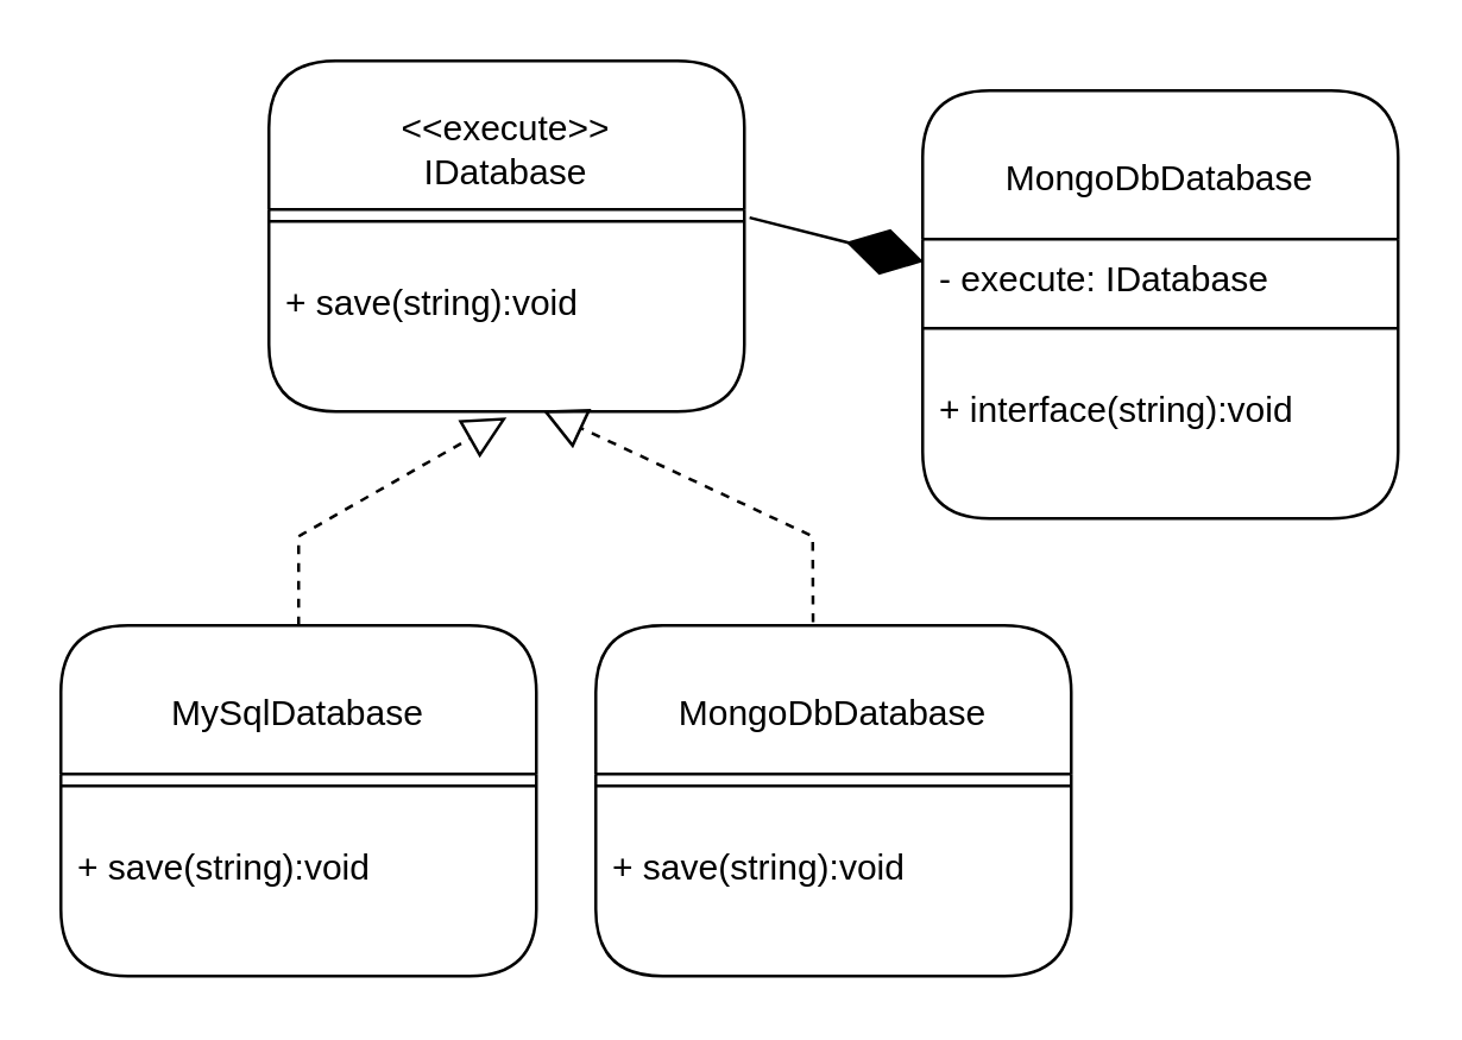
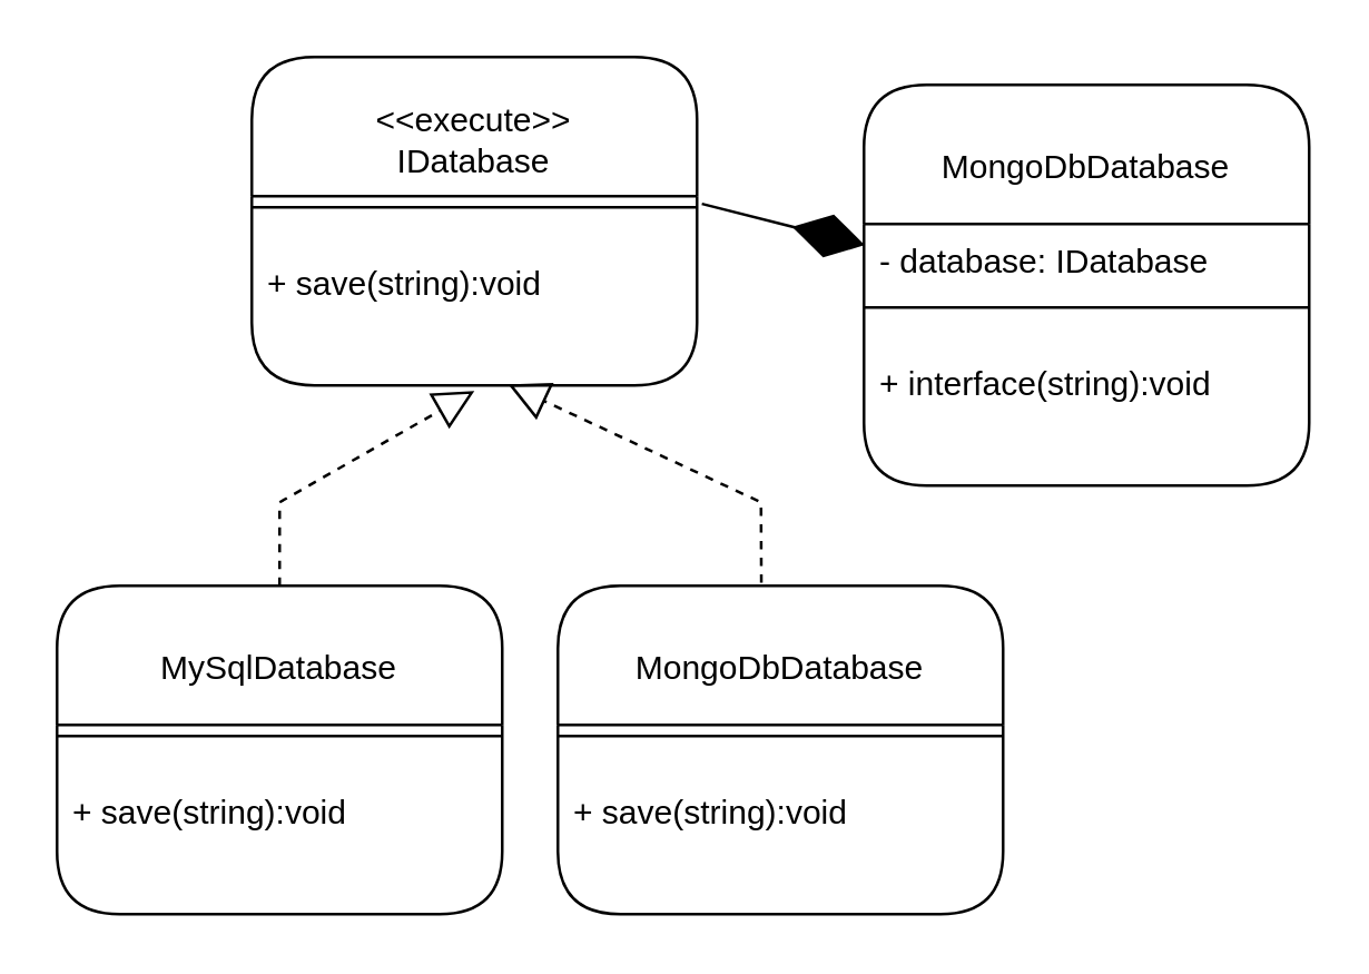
  <mxCell id="0" />
  <mxCell id="1" parent="0" />
  <mxCell id="2" value="&amp;lt;&amp;lt;execute&amp;gt;&amp;gt;&lt;div&gt;IDatabase&lt;/div&gt;" style="swimlane;fontStyle=0;childLayout=stackLayout;horizontal=1;startSize=50;fillColor=none;horizontalStack=0;resizeParent=1;resizeParentMax=0;resizeLast=0;collapsible=1;marginBottom=0;whiteSpace=wrap;html=1;rounded=1;perimeterSpacing=0;swimlaneLine=1;shadow=0;spacingTop=10;" vertex="1" parent="1"><mxGeometry x="90" y="20" width="160" height="118" as="geometry" /></mxCell>
  <mxCell id="3" value="" style="line;strokeWidth=1;fillColor=none;align=left;verticalAlign=middle;spacingTop=-1;spacingLeft=3;spacingRight=3;rotatable=0;labelPosition=right;points=[];portConstraint=eastwest;strokeColor=inherit;rounded=1;shadow=0;fontFamily=Helvetica;fontSize=12;fontColor=default;fontStyle=0;" vertex="1" parent="2"><mxGeometry y="50" width="160" height="8" as="geometry" /></mxCell>
  <mxCell id="4" value="+ save(string):void" style="text;strokeColor=none;fillColor=none;align=left;verticalAlign=top;spacingLeft=4;spacingRight=4;overflow=hidden;rotatable=0;points=[[0,0.5],[1,0.5]];portConstraint=eastwest;whiteSpace=wrap;html=1;glass=1;rounded=1;perimeterSpacing=0;sketch=1;curveFitting=1;jiggle=2;swimlaneLine=1;shadow=0;spacingTop=10;" vertex="1" parent="2"><mxGeometry y="58" width="160" height="60" as="geometry" /></mxCell>
  <mxCell id="5" value="MySqlDatabase" style="swimlane;fontStyle=0;childLayout=stackLayout;horizontal=1;startSize=50;fillColor=none;horizontalStack=0;resizeParent=1;resizeParentMax=0;resizeLast=0;collapsible=1;marginBottom=0;whiteSpace=wrap;html=1;rounded=1;perimeterSpacing=0;swimlaneLine=1;shadow=0;spacingTop=10;" vertex="1" parent="1"><mxGeometry x="20" y="210" width="160" height="118" as="geometry" /></mxCell>
  <mxCell id="6" value="" style="endArrow=block;dashed=1;endFill=0;endSize=12;html=1;rounded=0;fontFamily=Helvetica;fontSize=12;fontColor=default;fontStyle=0;entryX=0.5;entryY=1.033;entryDx=0;entryDy=0;entryPerimeter=0;" edge="1" parent="5" target="4"><mxGeometry width="160" relative="1" as="geometry"><mxPoint x="80" as="sourcePoint" /><mxPoint x="240" as="targetPoint" /><Array as="points"><mxPoint x="80" y="-30" /></Array></mxGeometry></mxCell>
  <mxCell id="7" value="" style="line;strokeWidth=1;fillColor=none;align=left;verticalAlign=middle;spacingTop=-1;spacingLeft=3;spacingRight=3;rotatable=0;labelPosition=right;points=[];portConstraint=eastwest;strokeColor=inherit;rounded=1;shadow=0;fontFamily=Helvetica;fontSize=12;fontColor=default;fontStyle=0;" vertex="1" parent="5"><mxGeometry y="50" width="160" height="8" as="geometry" /></mxCell>
  <mxCell id="8" value="+ save(string):void" style="text;strokeColor=none;fillColor=none;align=left;verticalAlign=top;spacingLeft=4;spacingRight=4;overflow=hidden;rotatable=0;points=[[0,0.5],[1,0.5]];portConstraint=eastwest;whiteSpace=wrap;html=1;glass=1;rounded=1;perimeterSpacing=0;sketch=1;curveFitting=1;jiggle=2;swimlaneLine=1;shadow=0;spacingTop=10;" vertex="1" parent="5"><mxGeometry y="58" width="160" height="60" as="geometry" /></mxCell>
  <mxCell id="9" value="MongoDbDatabase" style="swimlane;fontStyle=0;childLayout=stackLayout;horizontal=1;startSize=50;fillColor=none;horizontalStack=0;resizeParent=1;resizeParentMax=0;resizeLast=0;collapsible=1;marginBottom=0;whiteSpace=wrap;html=1;rounded=1;perimeterSpacing=0;swimlaneLine=1;shadow=0;spacingTop=10;" vertex="1" parent="1"><mxGeometry x="200" y="210" width="160" height="118" as="geometry" /></mxCell>
  <mxCell id="10" value="" style="line;strokeWidth=1;fillColor=none;align=left;verticalAlign=middle;spacingTop=-1;spacingLeft=3;spacingRight=3;rotatable=0;labelPosition=right;points=[];portConstraint=eastwest;strokeColor=inherit;rounded=1;shadow=0;fontFamily=Helvetica;fontSize=12;fontColor=default;fontStyle=0;" vertex="1" parent="9"><mxGeometry y="50" width="160" height="8" as="geometry" /></mxCell>
  <mxCell id="11" value="+ save(string):void" style="text;strokeColor=none;fillColor=none;align=left;verticalAlign=top;spacingLeft=4;spacingRight=4;overflow=hidden;rotatable=0;points=[[0,0.5],[1,0.5]];portConstraint=eastwest;whiteSpace=wrap;html=1;glass=1;rounded=1;perimeterSpacing=0;sketch=1;curveFitting=1;jiggle=2;swimlaneLine=1;shadow=0;spacingTop=10;" vertex="1" parent="9"><mxGeometry y="58" width="160" height="60" as="geometry" /></mxCell>
  <mxCell id="12" value="" style="endArrow=block;dashed=1;endFill=0;endSize=12;html=1;rounded=0;fontFamily=Helvetica;fontSize=12;fontColor=default;fontStyle=0;entryX=0.576;entryY=0.993;entryDx=0;entryDy=0;entryPerimeter=0;exitX=0.457;exitY=-0.009;exitDx=0;exitDy=0;exitPerimeter=0;" edge="1" parent="1" source="9" target="4"><mxGeometry width="160" relative="1" as="geometry"><mxPoint x="170" y="200" as="sourcePoint" /><mxPoint x="330" y="200" as="targetPoint" /><Array as="points"><mxPoint x="273" y="180" /></Array></mxGeometry></mxCell>
  <mxCell id="13" value="MongoDbDatabase" style="swimlane;fontStyle=0;childLayout=stackLayout;horizontal=1;startSize=50;fillColor=none;horizontalStack=0;resizeParent=1;resizeParentMax=0;resizeLast=0;collapsible=1;marginBottom=0;whiteSpace=wrap;html=1;rounded=1;perimeterSpacing=0;swimlaneLine=1;shadow=0;spacingTop=10;" vertex="1" parent="1"><mxGeometry x="310" y="30" width="160" height="144" as="geometry" /></mxCell>
- <mxCell id="14" value="- execute: IDatabase" style="text;strokeColor=none;fillColor=none;align=left;verticalAlign=top;spacingLeft=4;spacingRight=4;overflow=hidden;rotatable=0;points=[[0,0.5],[1,0.5]];portConstraint=eastwest;whiteSpace=wrap;html=1;fontFamily=Helvetica;fontSize=12;fontColor=default;fontStyle=0;" vertex="1" parent="13"><mxGeometry y="50" width="160" height="26" as="geometry" /></mxCell>
+ <mxCell id="14" value="- database: IDatabase" style="text;strokeColor=none;fillColor=none;align=left;verticalAlign=top;spacingLeft=4;spacingRight=4;overflow=hidden;rotatable=0;points=[[0,0.5],[1,0.5]];portConstraint=eastwest;whiteSpace=wrap;html=1;fontFamily=Helvetica;fontSize=12;fontColor=default;fontStyle=0;" vertex="1" parent="13"><mxGeometry y="50" width="160" height="26" as="geometry" /></mxCell>
  <mxCell id="15" value="" style="line;strokeWidth=1;fillColor=none;align=left;verticalAlign=middle;spacingTop=-1;spacingLeft=3;spacingRight=3;rotatable=0;labelPosition=right;points=[];portConstraint=eastwest;strokeColor=inherit;rounded=1;shadow=0;fontFamily=Helvetica;fontSize=12;fontColor=default;fontStyle=0;" vertex="1" parent="13"><mxGeometry y="76" width="160" height="8" as="geometry" /></mxCell>
  <mxCell id="16" value="+ interface(string):void" style="text;strokeColor=none;fillColor=none;align=left;verticalAlign=top;spacingLeft=4;spacingRight=4;overflow=hidden;rotatable=0;points=[[0,0.5],[1,0.5]];portConstraint=eastwest;whiteSpace=wrap;html=1;glass=1;rounded=1;perimeterSpacing=0;sketch=1;curveFitting=1;jiggle=2;swimlaneLine=1;shadow=0;spacingTop=10;" vertex="1" parent="13"><mxGeometry y="84" width="160" height="60" as="geometry" /></mxCell>
  <mxCell id="17" value="" style="endArrow=diamondThin;endFill=1;endSize=24;html=1;rounded=0;fontFamily=Helvetica;fontSize=12;fontColor=default;fontStyle=0;exitX=1.011;exitY=0.447;exitDx=0;exitDy=0;exitPerimeter=0;entryX=0.002;entryY=0.4;entryDx=0;entryDy=0;entryPerimeter=0;" edge="1" parent="1" source="2" target="13"><mxGeometry width="160" relative="1" as="geometry"><mxPoint x="260" y="90" as="sourcePoint" /><mxPoint x="410" y="90" as="targetPoint" /></mxGeometry></mxCell>
